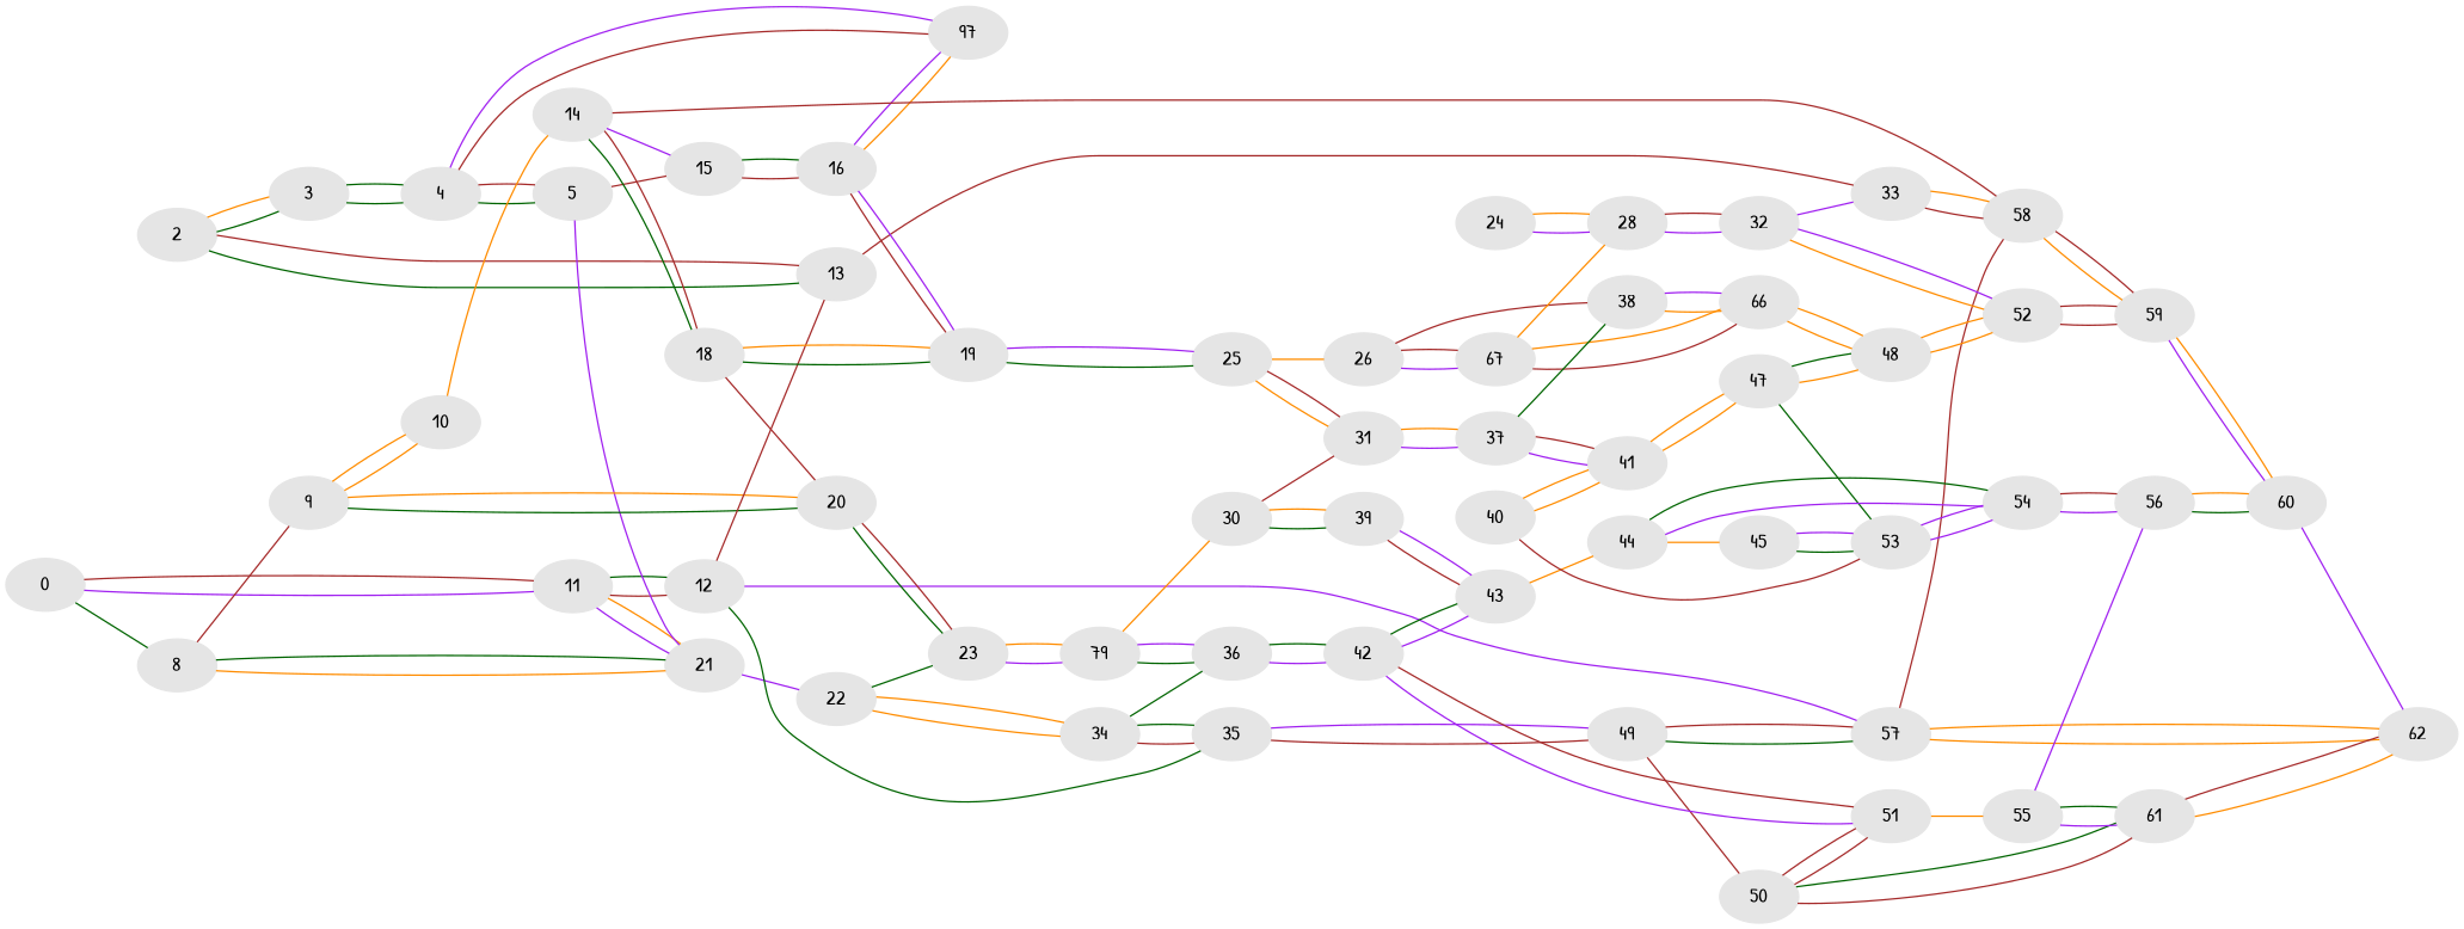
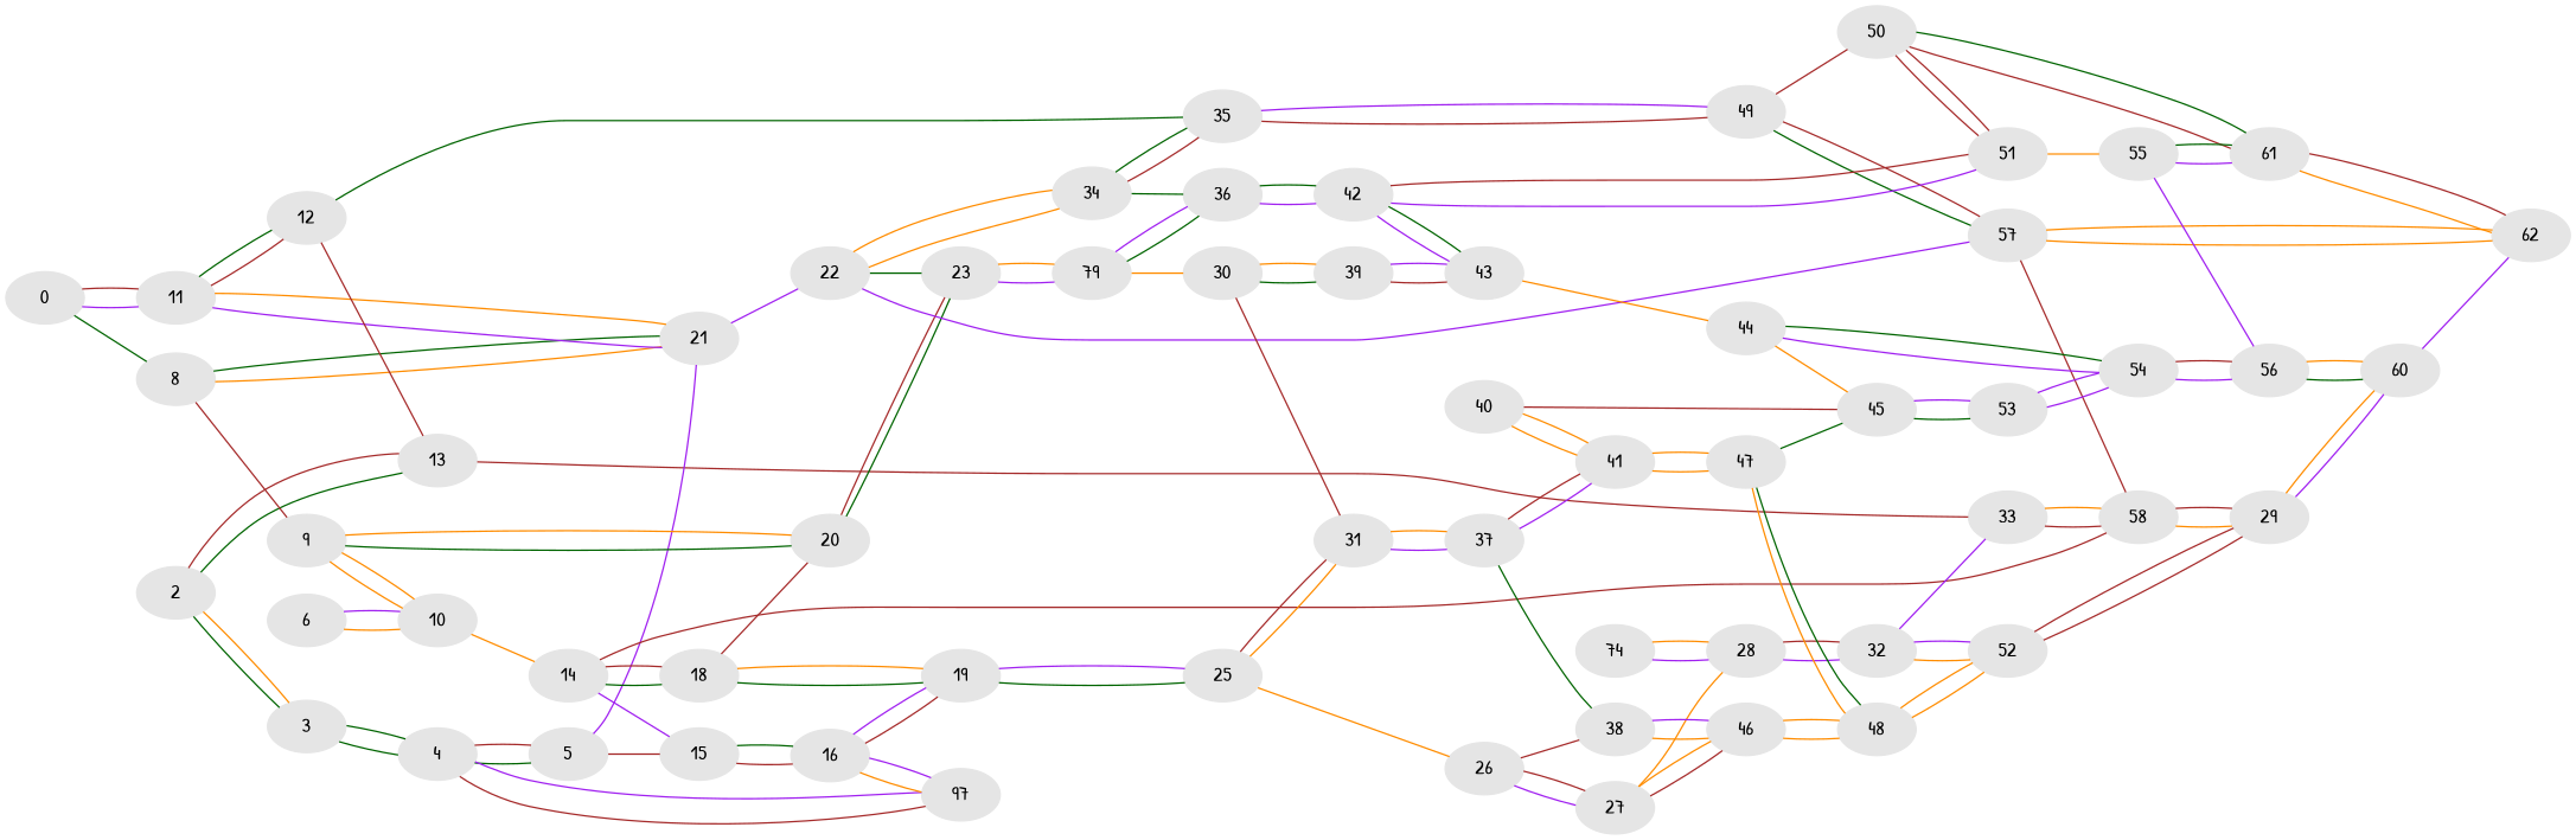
  graph {
    fontname="Patrick Hand"
    rankdir=LR
    node [color=gray90 fontname="Patrick Hand" style=filled]
    edge [color=darkorange fontname="Patrick Hand"]
    2
    3
    13
    n4 [label=0]
    8
    11
    4
    33
    5
    n10 [label=97]
-   24
+   24 [label=74]
    28
    15
    21
+   6
    10
    16
    14
    9
    12
    20
    22
    23
    58
    18
    35
    57
    49
    62
-   59
+   59 [label=29]
    19
    25
    26
    31
    n35 [label=79]
    34
    36
    30
    32
-   27 [label=67]
+   27
    38
    37
-   46 [label=66]
+   46
    48
    52
    39
    42
    43
    41
    50
    51
    47
    40
    45
    44
    53
    55
    54
    56
    61
    60
    2 -- 3 [color=darkgreen]
    2 -- 3
    2 -- 13 [color=darkgreen]
    2 -- 13 [color=brown]
    3 -- 4 [color=darkgreen]
    3 -- 4 [color=darkgreen]
    13 -- 33 [color=brown]
    n4 -- 8 [color=darkgreen]
    n4 -- 11 [color=purple]
    n4 -- 11 [color=brown]
    8 -- 21
    8 -- 21 [color=darkgreen]
    8 -- 9 [color=brown]
    11 -- 21 [color=purple]
    11 -- 21
    11 -- 12 [color=brown]
    11 -- 12 [color=darkgreen]
    4 -- 5 [color=darkgreen]
    4 -- 5 [color=brown]
    4 -- n10 [color=brown]
    4 -- n10 [color=purple]
    33 -- 58 [color=brown]
    33 -- 58
    5 -- 15 [color=brown]
    5 -- 21 [color=purple]
    24 -- 28 [color=purple]
    24 -- 28
    28 -- 32 [color=purple]
    28 -- 32 [color=brown]
    15 -- 16 [color=brown]
    15 -- 16 [color=darkgreen]
    21 -- 22 [color=purple]
+   6 -- 10
+   6 -- 10 [color=purple]
    10 -- 14
    16 -- n10
    16 -- n10 [color=purple]
    16 -- 19 [color=brown]
    16 -- 19 [color=purple]
    14 -- 15 [color=purple]
    14 -- 58 [color=brown]
    14 -- 18 [color=darkgreen]
    14 -- 18 [color=brown]
    9 -- 10
    9 -- 10
    9 -- 20 [color=darkgreen]
    9 -- 20
    12 -- 13 [color=brown]
    12 -- 35 [color=darkgreen]
-   12 -- 57 [color=purple]
+   22 -- 57 [color=purple]
    20 -- 23 [color=darkgreen]
    20 -- 23 [color=brown]
    22 -- 23 [color=darkgreen]
    22 -- 34
    22 -- 34
    23 -- n35 [color=purple]
    23 -- n35
    58 -- 59
    58 -- 59 [color=brown]
    18 -- 20 [color=brown]
    18 -- 19 [color=darkgreen]
    18 -- 19
    35 -- 49 [color=brown]
    35 -- 49 [color=purple]
    57 -- 58 [color=brown]
    57 -- 62
    57 -- 62
    49 -- 57 [color=darkgreen]
    49 -- 57 [color=brown]
    49 -- 50 [color=brown]
    59 -- 60 [color=purple]
    59 -- 60
    19 -- 25 [color=darkgreen]
    19 -- 25 [color=purple]
    25 -- 26
    25 -- 31
    25 -- 31 [color=brown]
    26 -- 27 [color=purple]
    26 -- 27 [color=brown]
    26 -- 38 [color=brown]
    31 -- 37 [color=purple]
    31 -- 37
    n35 -- 36 [color=darkgreen]
    n35 -- 36 [color=purple]
    n35 -- 30
    34 -- 35 [color=brown]
    34 -- 35 [color=darkgreen]
    34 -- 36 [color=darkgreen]
    36 -- 42 [color=purple]
    36 -- 42 [color=darkgreen]
    30 -- 31 [color=brown]
    30 -- 39 [color=darkgreen]
    30 -- 39
    32 -- 33 [color=purple]
    32 -- 52
    32 -- 52 [color=purple]
    27 -- 28
    27 -- 46 [color=brown]
    27 -- 46
    38 -- 46
    38 -- 46 [color=purple]
    37 -- 38 [color=darkgreen]
    37 -- 41 [color=purple]
    37 -- 41 [color=brown]
    46 -- 48
    46 -- 48
    48 -- 52
    48 -- 52
    52 -- 59 [color=brown]
    52 -- 59 [color=brown]
    39 -- 43 [color=brown]
    39 -- 43 [color=purple]
    42 -- 43 [color=purple]
    42 -- 43 [color=darkgreen]
    42 -- 51 [color=purple]
    42 -- 51 [color=brown]
    43 -- 44
    41 -- 47
    41 -- 47
    50 -- 51 [color=brown]
    50 -- 51 [color=brown]
    50 -- 61 [color=brown]
    50 -- 61 [color=darkgreen]
    51 -- 55
    47 -- 48
    47 -- 48 [color=darkgreen]
-   47 -- 53 [color=darkgreen]
+   47 -- 45 [color=darkgreen]
    40 -- 41
    40 -- 41
-   40 -- 53 [color=brown]
+   40 -- 45 [color=brown]
    45 -- 53 [color=darkgreen]
    45 -- 53 [color=purple]
    44 -- 45
    44 -- 54 [color=purple]
    44 -- 54 [color=darkgreen]
    53 -- 54 [color=purple]
    53 -- 54 [color=purple]
    55 -- 56 [color=purple]
    55 -- 61 [color=purple]
    55 -- 61 [color=darkgreen]
    54 -- 56 [color=purple]
    54 -- 56 [color=brown]
    56 -- 60 [color=darkgreen]
    56 -- 60
    61 -- 62
    61 -- 62 [color=brown]
    60 -- 62 [color=purple]
  }
